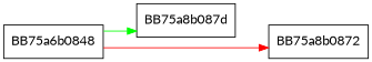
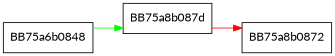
  digraph {
    fontname=Lato
    rankdir=LR
    splines=ortho
    node [fontname=Lato shape=box]
    edge [fontname=Lato]
    n1 [label=BB75a6b0848]
    BB75a8b087d
    BB75a8b0872
    n1 -> BB75a8b087d [color=green]
-   n1 -> BB75a8b0872 [color=red]
+   BB75a8b087d -> BB75a8b0872 [color=red]
  }
